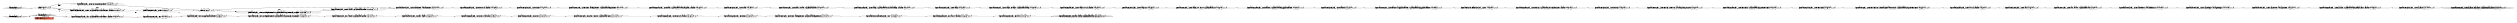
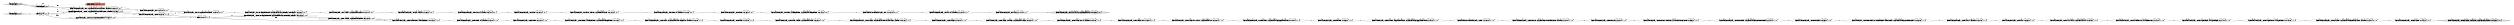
  digraph {
    rankdir=LR
    node [fillcolor=white shape=ellipse style=filled]
    edge [style=bold]
    n1 [label="digester.addSetProperties(prefix + \"Context/JarScanner\")@@@44@@@['0', '1', '0']"]
    n2 [fillcolor=lightgray label="digester.addSetNext(prefix + \"Context/JarScanner\",\"setJarScanner\",\"org.apache.tomcat.JarScanner\")@@@45@@@['0', '1', '0']"]
    n3 [label="digester.addObjectCreate(prefix + \"Context/Loader\",\"org.apache.catalina.loader.WebappLoader\",\"className\")@@@18@@@['1', '1', '0']"]
    n4 [label="digester.addSetProperties(prefix + \"Context/Loader\")@@@19@@@['1', '1', '0']"]
    n5 [label="digester.addSetNext(prefix + \"Context/Loader\",\"setLoader\",\"org.apache.catalina.Loader\")@@@20@@@['1', '1', '0']"]
    n6 [label="create@@@3@@@['1', '1', '0']" shape=diamond]
    n7 [label="digester.addRule(prefix + \"Context\",new SetContextPropertiesRule())@@@8@@@['1', '1', '0']"]
    n8 [label="digester.addObjectCreate(prefix + \"Context\",\"org.apache.catalina.core.StandardContext\",\"className\")@@@4@@@['1', '1', '0']"]
    n9 [label="digester.addObjectCreate(prefix + \"Host\",\"org.apache.catalina.core.StandardHost\",\"className\")@@@3@@@['0', '0', '1']"]
    n10 [label="digester.addSetProperties(prefix + \"Context\")@@@5@@@['1', '1', '0']"]
    n11 [label="create@@@10@@@['1', '1', '0']" shape=diamond]
    n12 [label="digester.addSetProperties(prefix + \"Host\")@@@4@@@['0', '0', '1']"]
    n13 [label="digester.addRule(prefix + \"Host\",new CopyParentClassLoaderRule())@@@5@@@['0', '0', '1']"]
    n14 [label="digester.addSetProperties(prefix + \"Host/Cluster\")@@@10@@@['0', '0', '1']"]
    n15 [label="digester.addSetNext(prefix + \"Host/Cluster\",\"setCluster\",\"org.apache.catalina.Cluster\")@@@11@@@['0', '0', '1']"]
    n16 [label="digester.addObjectCreate(prefix + \"Host/Listener\",null,\"className\")@@@12@@@['0', '0', '1']"]
    n17 [label="digester.addSetProperties(prefix + \"Context/Manager/Store\")@@@25@@@['1', '1', '0']"]
    n18 [label="digester.addSetNext(prefix + \"Context/Manager/Store\",\"setStore\",\"org.apache.catalina.Store\")@@@26@@@['1', '1', '0']"]
    n19 [label="digester.addObjectCreate(prefix + \"Context/Parameter\",\"org.apache.catalina.deploy.ApplicationParameter\")@@@27@@@['1', '1', '0']"]
    n20 [label="digester.addRuleSet(new RealmRuleSet(prefix + \"Context/\"))@@@30@@@['1', '1', '0']"]
    n21 [label="digester.addObjectCreate(prefix + \"Context/Resources\",\"org.apache.naming.resources.FileDirContext\",\"className\")@@@31@@@['1', '1', '0']"]
    n22 [label="digester.addSetProperties(prefix + \"Context/Resources\")@@@32@@@['1', '1', '0']"]
    n23 [label="digester.addObjectCreate(prefix + \"Context/JarScanner\",\"org.apache.catalina.deploy.DefaultJarScanner\",\"className\")@@@43@@@['0', '1', '0']"]
    n24 [label="digester.addSetProperties(prefix + \"Context/Valve\")@@@38@@@['1', '1', '0']"]
    n25 [label="digester.addSetNext(prefix + \"Context/Valve\",\"addValve\",\"org.apache.catalina.Valve\")@@@39@@@['1', '1', '0']"]
    n26 [label="digester.addCallMethod(prefix + \"Context/WatchedResource\",\"addWatchedResource\",0)@@@40@@@['1', '1', '0']"]
    n27 [label="digester.addSetNext(prefix + \"Context/Resources\",\"setResources\",\"javax.naming.directory.DirContext\")@@@33@@@['1', '1', '0']"]
    n28 [label="digester.addObjectCreate(prefix + \"Context/ResourceLink\",\"org.apache.catalina.deploy.ContextResourceLink\")@@@34@@@['1', '1', '0']"]
    n29 [label="digester.addSetNext(prefix + \"Context/Manager\",\"setManager\",\"org.apache.catalina.Manager\")@@@23@@@['1', '1', '0']"]
    n30 [label="digester.addObjectCreate(prefix + \"Context/Manager/Store\",null,\"className\")@@@24@@@['1', '1', '0']"]
    n31 [label="digester.addCallMethod(prefix + \"Context/WrapperLifecycle\",\"addWrapperLifecycle\",0)@@@41@@@['1', '1', '0']"]
    n32 [label="digester.addSetProperties(prefix + \"Host/Listener\")@@@13@@@['0', '0', '1']"]
    n33 [label="digester.addCallMethod(prefix + \"Host/Alias\",\"addAlias\",0)@@@8@@@['0', '0', '1']"]
    n34 [label="digester.addObjectCreate(prefix + \"Host/Cluster\",null,\"className\")@@@9@@@['0', '0', '1']"]
    n35 [label="digester.addRule(prefix + \"Context\",new LifecycleListenerRule(\"org.apache.catalina.startup.ContextConfig\",\"configClass\"))@@@11@@@['1', '1', '0']"]
    n36 [label="digester.addSetNext(prefix + \"Context\",\"addChild\",\"org.apache.catalina.Container\")@@@12@@@['1', '1', '0']"]
    n37 [label="digester.addCallMethod(prefix + \"Context/InstanceListener\",\"addInstanceListener\",0)@@@14@@@['1', '1', '0']"]
    n38 [label="digester.addSetNext(prefix + \"Context/Listener\",\"addLifecycleListener\",\"org.apache.catalina.LifecycleListener\")@@@17@@@['1', '1', '0']"]
    n39 [label="digester.addRule(prefix + \"Host\",new LifecycleListenerRule(\"org.apache.catalina.startup.HostConfig\",\"hostConfigClass\"))@@@6@@@['0', '0', '1']"]
    n40 [label="digester.addSetNext(prefix + \"Host\",\"addChild\",\"org.apache.catalina.Container\")@@@7@@@['0', '0', '1']"]
    n41 [label="digester.addSetProperties(prefix + \"Context/Parameter\")@@@28@@@['1', '1', '0']"]
    n42 [label="digester.addSetNext(prefix + \"Context/Parameter\",\"addApplicationParameter\",\"org.apache.catalina.deploy.ApplicationParameter\")@@@29@@@['1', '1', '0']"]
    n43 [fillcolor=tomato label="Digester digester@@@2@@@['1', '1', '1']" shape=box]
    n44 [label="digester.addSetProperties(prefix + \"Context/Listener\")@@@16@@@['1', '1', '0']"]
    n45 [fillcolor=lightgray label="addRuleInstances['0', '0', '1']" shape=diamond]
    n46 [label="digester.addObjectCreate(prefix + \"Context/Valve\",null,\"className\")@@@37@@@['1', '1', '0']"]
    n47 [label="digester.addSetNext(prefix + \"Host/Listener\",\"addLifecycleListener\",\"org.apache.catalina.LifecycleListener\")@@@14@@@['0', '0', '1']"]
    n48 [label="digester.addObjectCreate(prefix + \"Context/Listener\",null,\"className\")@@@15@@@['1', '1', '0']"]
    n49 [label="digester.addCallMethod(prefix + \"Context/WrapperListener\",\"addWrapperListener\",0)@@@42@@@['1', '1', '0']"]
    n50 [label="digester.addObjectCreate(prefix + \"Host/Valve\",null,\"className\")@@@16@@@['0', '0', '1']"]
    n51 [label="digester.addSetProperties(prefix + \"Host/Valve\")@@@17@@@['0', '0', '1']"]
    n52 [fillcolor=lightgray label="digester.addSetNext(prefix + \"Host/Valve\",\"addValve\",\"org.apache.catalina.Valve\")@@@18@@@['0', '0', '1']"]
    n53 [label="digester.addRule(prefix + \"Context/ResourceLink\",new SetNextNamingRule(\"addResourceLink\",\"org.apache.catalina.deploy.ContextResourceLink\"))@@@36@@@['1', '1', '0']"]
    n54 [label="digester.addRuleSet(new RealmRuleSet(prefix + \"Host/\"))@@@15@@@['0', '0', '1']"]
    n55 [label="digester.addSetProperties(prefix + \"Context/ResourceLink\")@@@35@@@['1', '1', '0']"]
    n56 [label="digester.addObjectCreate(prefix + \"Context/Manager\",\"org.apache.catalina.session.StandardManager\",\"className\")@@@21@@@['1', '1', '0']"]
    n57 [label="digester.addSetProperties(prefix + \"Context/Manager\")@@@22@@@['1', '1', '0']"]
    n58 [fillcolor=lightgray label="addRuleInstances['1', '0', '0']" shape=diamond]
    n59 [fillcolor=lightgray label="addRuleInstances['0', '1', '0']" shape=diamond]
    n1 -> n2
    n3 -> n4
    n4 -> n5
    n5 -> n56
    n6 -> n7
    n6 -> n7 [label=false style=dotted]
    n6 -> n8
    n6 -> n8 [label=true style=dotted]
    n6 -> n9 [label=0 style=dashed]
    n6 -> n10 [label=true style=dotted]
    n7 -> n11
    n8 -> n10
    n9 -> n12
    n10 -> n11
    n10 -> n13 [label=0 style=dashed]
    n11 -> n35
    n11 -> n35 [label=true style=dotted]
    n11 -> n36 [label=true style=dotted]
    n11 -> n37
    n12 -> n13
    n13 -> n39
    n14 -> n15
    n15 -> n16
    n16 -> n32
    n17 -> n18
    n18 -> n19
    n19 -> n41
    n20 -> n21
    n21 -> n22
    n22 -> n27
    n23 -> n1
    n24 -> n25
    n25 -> n26
    n26 -> n31
    n27 -> n28
    n28 -> n55
    n29 -> n30
    n30 -> n17
    n31 -> n49
    n32 -> n47
    n33 -> n34
    n34 -> n14
    n35 -> n36
    n36 -> n37
    n37 -> n48
    n38 -> n3
    n39 -> n40
    n40 -> n33
    n41 -> n42
    n42 -> n20
    n44 -> n38
    n45 -> n9
-   n45 -> n11 [label=true style=dotted]
+   n45 -> n43 [label=true style=dotted]
    n46 -> n24
    n47 -> n54
    n48 -> n44
    n49 -> n23
    n50 -> n51
    n51 -> n52
    n53 -> n46
    n54 -> n50
    n55 -> n53
    n56 -> n57
    n57 -> n29
    n58 -> n6
    n59 -> n43 [label=true style=dotted]
    n59 -> n45
  }
